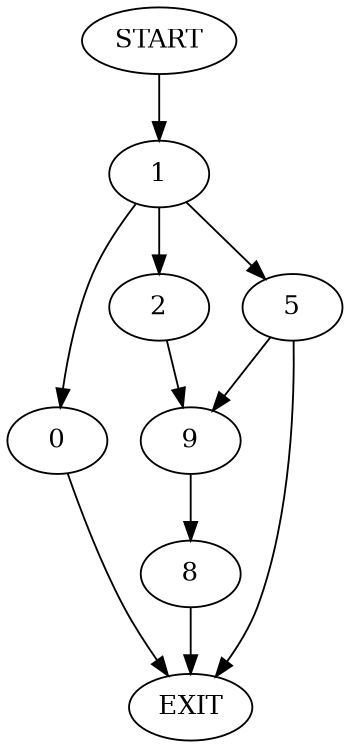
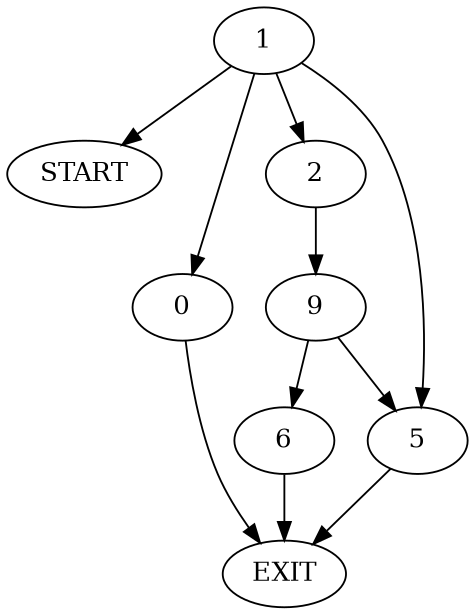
  digraph {
    n1 [label=START]
    1
    2
    n4 [label=0]
    5
    n6 [label=EXIT]
    n7 [label=9]
-   6 [label=8]
-   n1 -> 1
+   6
+   1 -> n1
    1 -> 2
    1 -> n4
    1 -> 5
    2 -> n7
    n4 -> n6
    5 -> n6
-   5 -> n7
+   n7 -> 5
    n7 -> 6
    6 -> n6
  }
